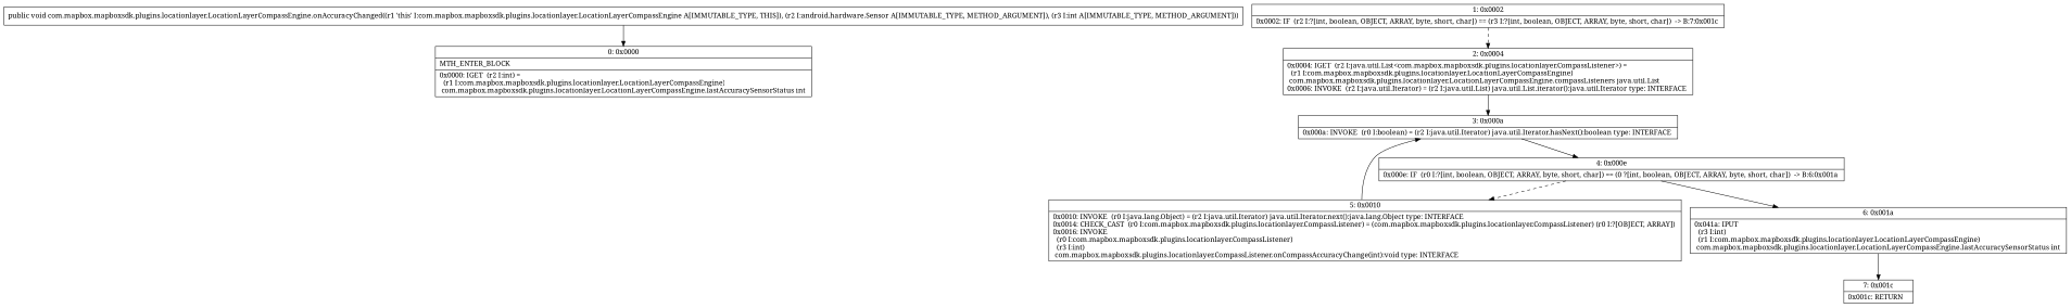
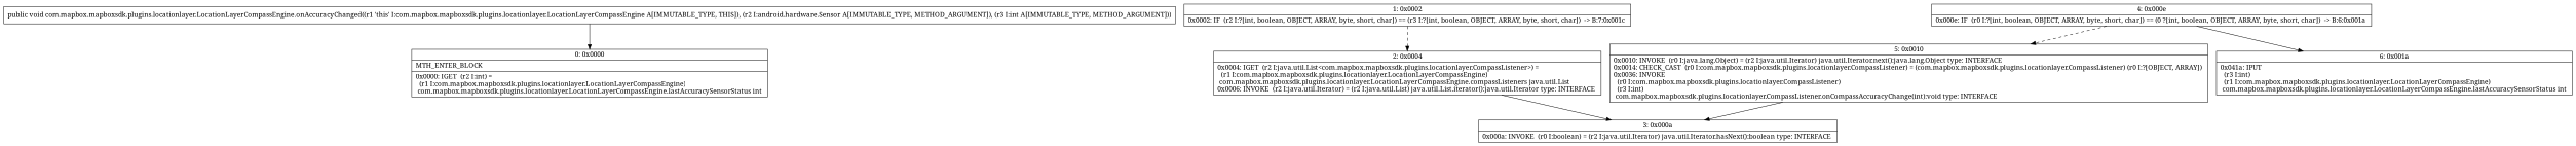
  digraph {
    fontname="Noto Serif"
    node [fontname="Noto Serif" shape=record]
    edge [fontname="Noto Serif"]
    n1 [label="{0\:\ 0x0000|MTH_ENTER_BLOCK\l|0x0000: IGET  (r2 I:int) = \l  (r1 I:com.mapbox.mapboxsdk.plugins.locationlayer.LocationLayerCompassEngine)\l com.mapbox.mapboxsdk.plugins.locationlayer.LocationLayerCompassEngine.lastAccuracySensorStatus int \l}"]
    n2 [label="{1\:\ 0x0002|0x0002: IF  (r2 I:?[int, boolean, OBJECT, ARRAY, byte, short, char]) == (r3 I:?[int, boolean, OBJECT, ARRAY, byte, short, char])  \-\> B:7:0x001c \l}"]
    n3 [label="{2\:\ 0x0004|0x0004: IGET  (r2 I:java.util.List\<com.mapbox.mapboxsdk.plugins.locationlayer.CompassListener\>) = \l  (r1 I:com.mapbox.mapboxsdk.plugins.locationlayer.LocationLayerCompassEngine)\l com.mapbox.mapboxsdk.plugins.locationlayer.LocationLayerCompassEngine.compassListeners java.util.List \l0x0006: INVOKE  (r2 I:java.util.Iterator) = (r2 I:java.util.List) java.util.List.iterator():java.util.Iterator type: INTERFACE \l}"]
    n4 [label="{3\:\ 0x000a|0x000a: INVOKE  (r0 I:boolean) = (r2 I:java.util.Iterator) java.util.Iterator.hasNext():boolean type: INTERFACE \l}"]
-   n5 [label="{7\:\ 0x001c|0x001c: RETURN   \l}"]
    n6 [label="{4\:\ 0x000e|0x000e: IF  (r0 I:?[int, boolean, OBJECT, ARRAY, byte, short, char]) == (0 ?[int, boolean, OBJECT, ARRAY, byte, short, char])  \-\> B:6:0x001a \l}"]
-   n7 [label="{5\:\ 0x0010|0x0010: INVOKE  (r0 I:java.lang.Object) = (r2 I:java.util.Iterator) java.util.Iterator.next():java.lang.Object type: INTERFACE \l0x0014: CHECK_CAST  (r0 I:com.mapbox.mapboxsdk.plugins.locationlayer.CompassListener) = (com.mapbox.mapboxsdk.plugins.locationlayer.CompassListener) (r0 I:?[OBJECT, ARRAY]) \l0x0016: INVOKE  \l  (r0 I:com.mapbox.mapboxsdk.plugins.locationlayer.CompassListener)\l  (r3 I:int)\l com.mapbox.mapboxsdk.plugins.locationlayer.CompassListener.onCompassAccuracyChange(int):void type: INTERFACE \l}"]
+   n7 [label="{5\:\ 0x0010|0x0010: INVOKE  (r0 I:java.lang.Object) = (r2 I:java.util.Iterator) java.util.Iterator.next():java.lang.Object type: INTERFACE \l0x0014: CHECK_CAST  (r0 I:com.mapbox.mapboxsdk.plugins.locationlayer.CompassListener) = (com.mapbox.mapboxsdk.plugins.locationlayer.CompassListener) (r0 I:?[OBJECT, ARRAY]) \l0x0036: INVOKE  \l  (r0 I:com.mapbox.mapboxsdk.plugins.locationlayer.CompassListener)\l  (r3 I:int)\l com.mapbox.mapboxsdk.plugins.locationlayer.CompassListener.onCompassAccuracyChange(int):void type: INTERFACE \l}"]
    n8 [label="{6\:\ 0x001a|0x041a: IPUT  \l  (r3 I:int)\l  (r1 I:com.mapbox.mapboxsdk.plugins.locationlayer.LocationLayerCompassEngine)\l com.mapbox.mapboxsdk.plugins.locationlayer.LocationLayerCompassEngine.lastAccuracySensorStatus int \l}"]
    n9 [label="{public void com.mapbox.mapboxsdk.plugins.locationlayer.LocationLayerCompassEngine.onAccuracyChanged((r1 'this' I:com.mapbox.mapboxsdk.plugins.locationlayer.LocationLayerCompassEngine A[IMMUTABLE_TYPE, THIS]), (r2 I:android.hardware.Sensor A[IMMUTABLE_TYPE, METHOD_ARGUMENT]), (r3 I:int A[IMMUTABLE_TYPE, METHOD_ARGUMENT])) }"]
    n2 -> n3 [style=dashed]
    n3 -> n4
-   n4 -> n6
    n6 -> n7 [style=dashed]
    n6 -> n8
    n7 -> n4
-   n8 -> n5
    n9 -> n1
  }
